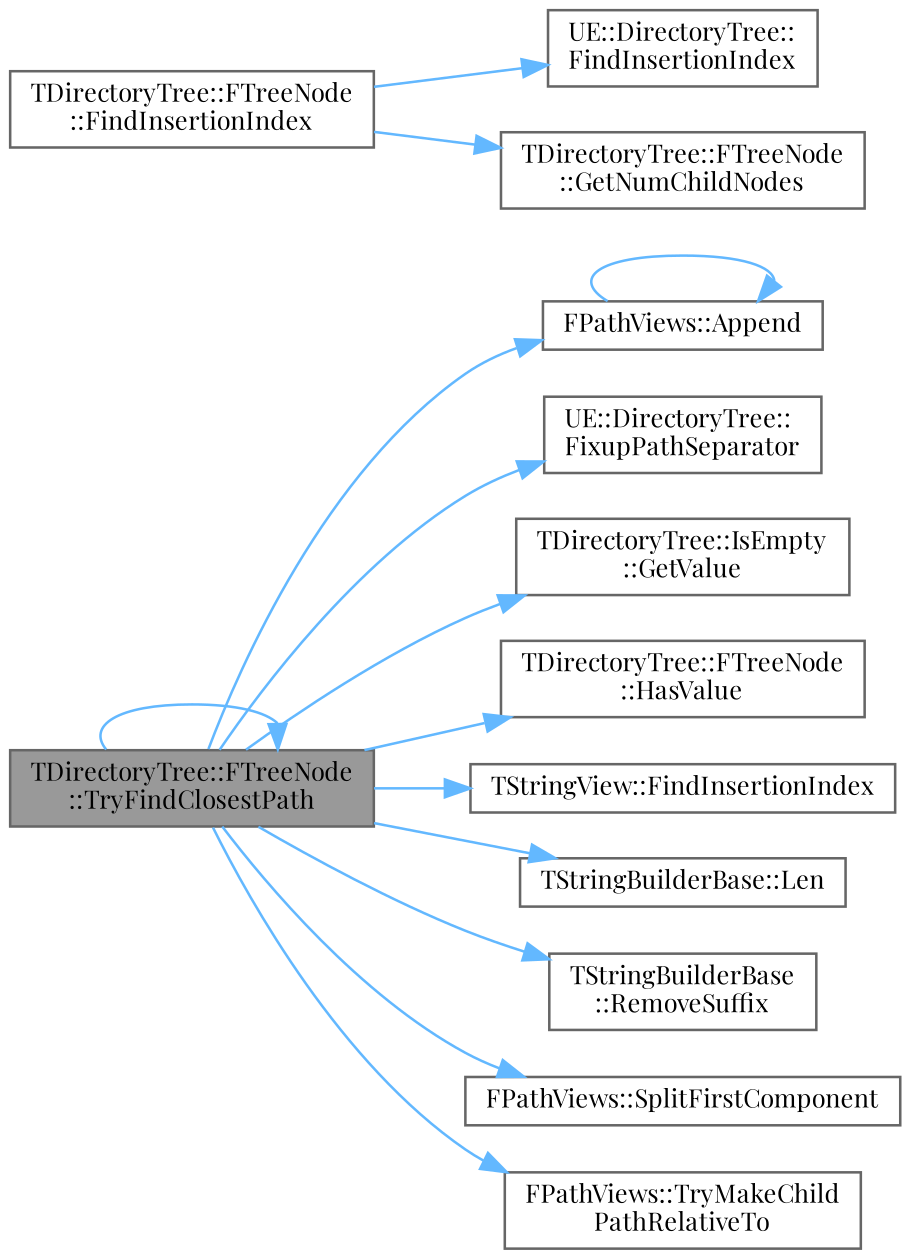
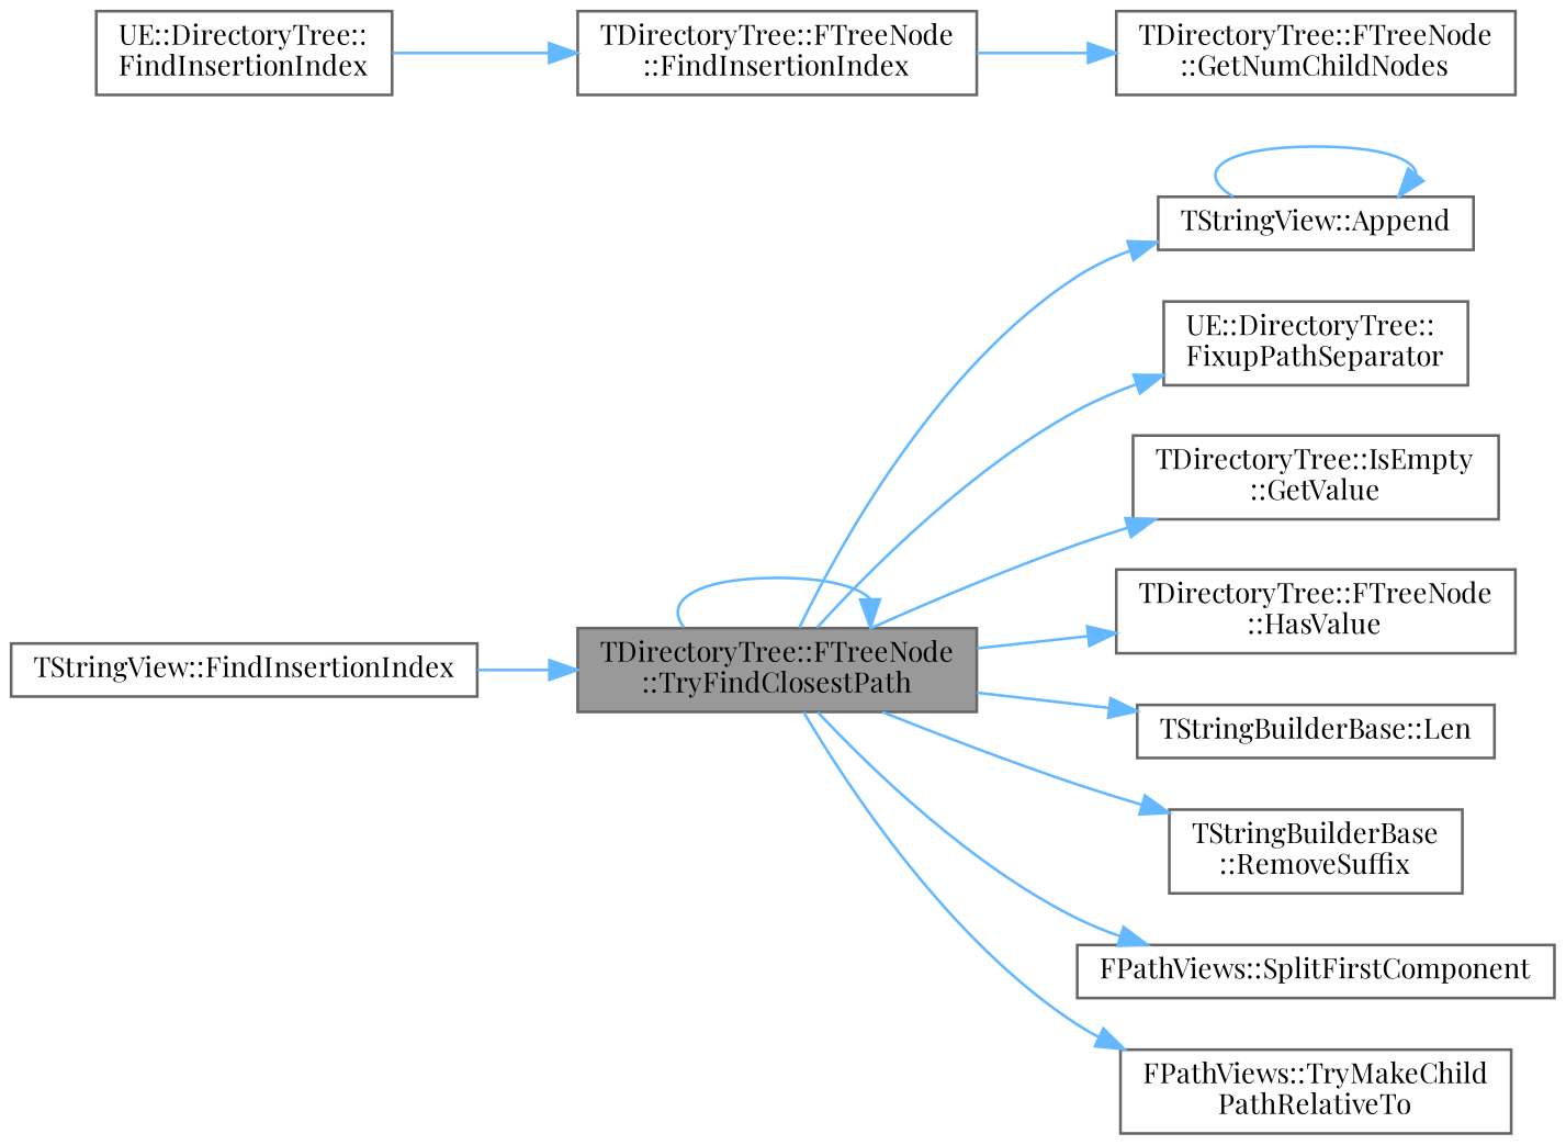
  digraph {
    fontname="Playfair Display"
    rankdir=LR
    node [color=grey40 fillcolor=white fontname="Playfair Display" fontsize=10 shape=box style=filled]
    edge [color=steelblue1 fontname="Playfair Display" fontsize=10 labelfontname=Helvetica labelfontsize=10 style=solid]
    n1 [color=gray40 fillcolor=grey60 fontcolor=black height=0.2 label="TDirectoryTree::FTreeNode\l::TryFindClosestPath" width=0.4]
-   n2 [height=0.2 label="FPathViews::Append" width=0.4]
+   n2 [height=0.2 label="TStringView::Append" width=0.4]
    n3 [height=0.2 label="UE::DirectoryTree::\lFixupPathSeparator" width=0.4]
    n4 [height=0.2 label="TDirectoryTree::IsEmpty\l::GetValue" width=0.4]
    n5 [height=0.2 label="TDirectoryTree::FTreeNode\l::HasValue" width=0.4]
    n6 [height=0.2 label="TStringView::FindInsertionIndex" width=0.4]
    n7 [height=0.2 label="TStringBuilderBase::Len" width=0.4]
    n8 [height=0.2 label="TStringBuilderBase\l::RemoveSuffix" width=0.4]
    n9 [height=0.2 label="FPathViews::SplitFirstComponent" width=0.4]
    n10 [height=0.2 label="FPathViews::TryMakeChild\lPathRelativeTo" width=0.4]
    n11 [height=0.2 label="TDirectoryTree::FTreeNode\l::FindInsertionIndex" width=0.4]
    n12 [height=0.2 label="UE::DirectoryTree::\lFindInsertionIndex" width=0.4]
    n13 [height=0.2 label="TDirectoryTree::FTreeNode\l::GetNumChildNodes" width=0.4]
    n1 -> n1
    n1 -> n2
    n1 -> n3
    n1 -> n4
    n1 -> n5
-   n1 -> n6
+   n6 -> n1
    n1 -> n7
    n1 -> n8
    n1 -> n9
    n1 -> n10
    n2 -> n2
-   n11 -> n12
+   n12 -> n11
    n11 -> n13
  }
